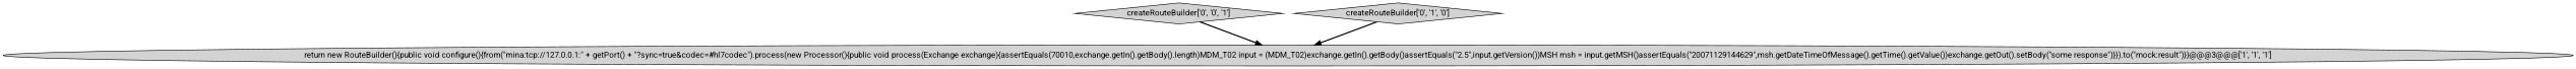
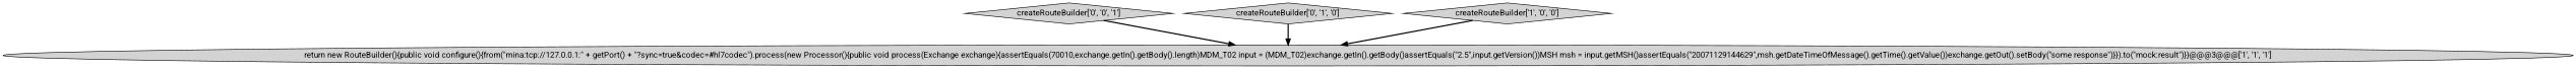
  digraph {
    fontname=Roboto
    node [fillcolor=lightgray shape=diamond style=filled fontname=Roboto]
    edge [style=bold fontname=Roboto]
    n1 [label="return new RouteBuilder(){public void configure(){from(\"mina:tcp://127.0.0.1:\" + getPort() + \"?sync=true&codec=#hl7codec\").process(new Processor(){public void process(Exchange exchange){assertEquals(70010,exchange.getIn().getBody().length)MDM_T02 input = (MDM_T02)exchange.getIn().getBody()assertEquals(\"2.5\",input.getVersion())MSH msh = input.getMSH()assertEquals(\"20071129144629\",msh.getDateTimeOfMessage().getTime().getValue())exchange.getOut().setBody(\"some response\")}}).to(\"mock:result\")}}@@@3@@@['1', '1', '1']" shape=ellipse]
    n2 [label="createRouteBuilder['0', '0', '1']"]
    n3 [label="createRouteBuilder['0', '1', '0']"]
+   n4 [label="createRouteBuilder['1', '0', '0']"]
    n2 -> n1
    n3 -> n1
+   n4 -> n1
  }
